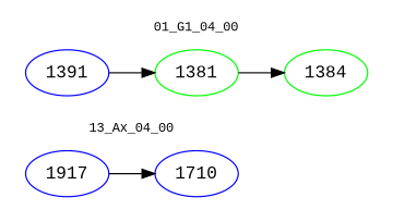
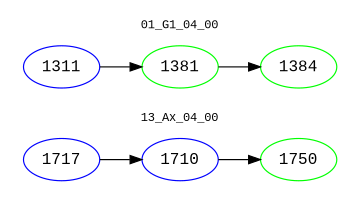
  digraph {
    fontname="Liberation Mono"
    rankdir=LR
    node [color=blue fontname="Liberation Mono"]
    edge [color=black fontname="Liberation Mono"]
-   n1 [label=1917]
+   n1 [label=1717]
    n2 [label=1710]
-   n4 [label=1391]
+   n3 [color=green label=1750]
+   n4 [label=1311]
    n5 [color=green label=1381]
    n6 [color=green label=1384]
    subgraph cluster_1 {
      color=white
      fontsize=10
      label="13_Ax_04_00"
      n1
      n2
+     n3
    }
    subgraph cluster_2 {
      color=white
      fontsize=10
      label="01_G1_04_00"
      n4
      n5
      n6
    }
    n1 -> n2
+   n2 -> n3
    n4 -> n5
    n5 -> n6
  }
